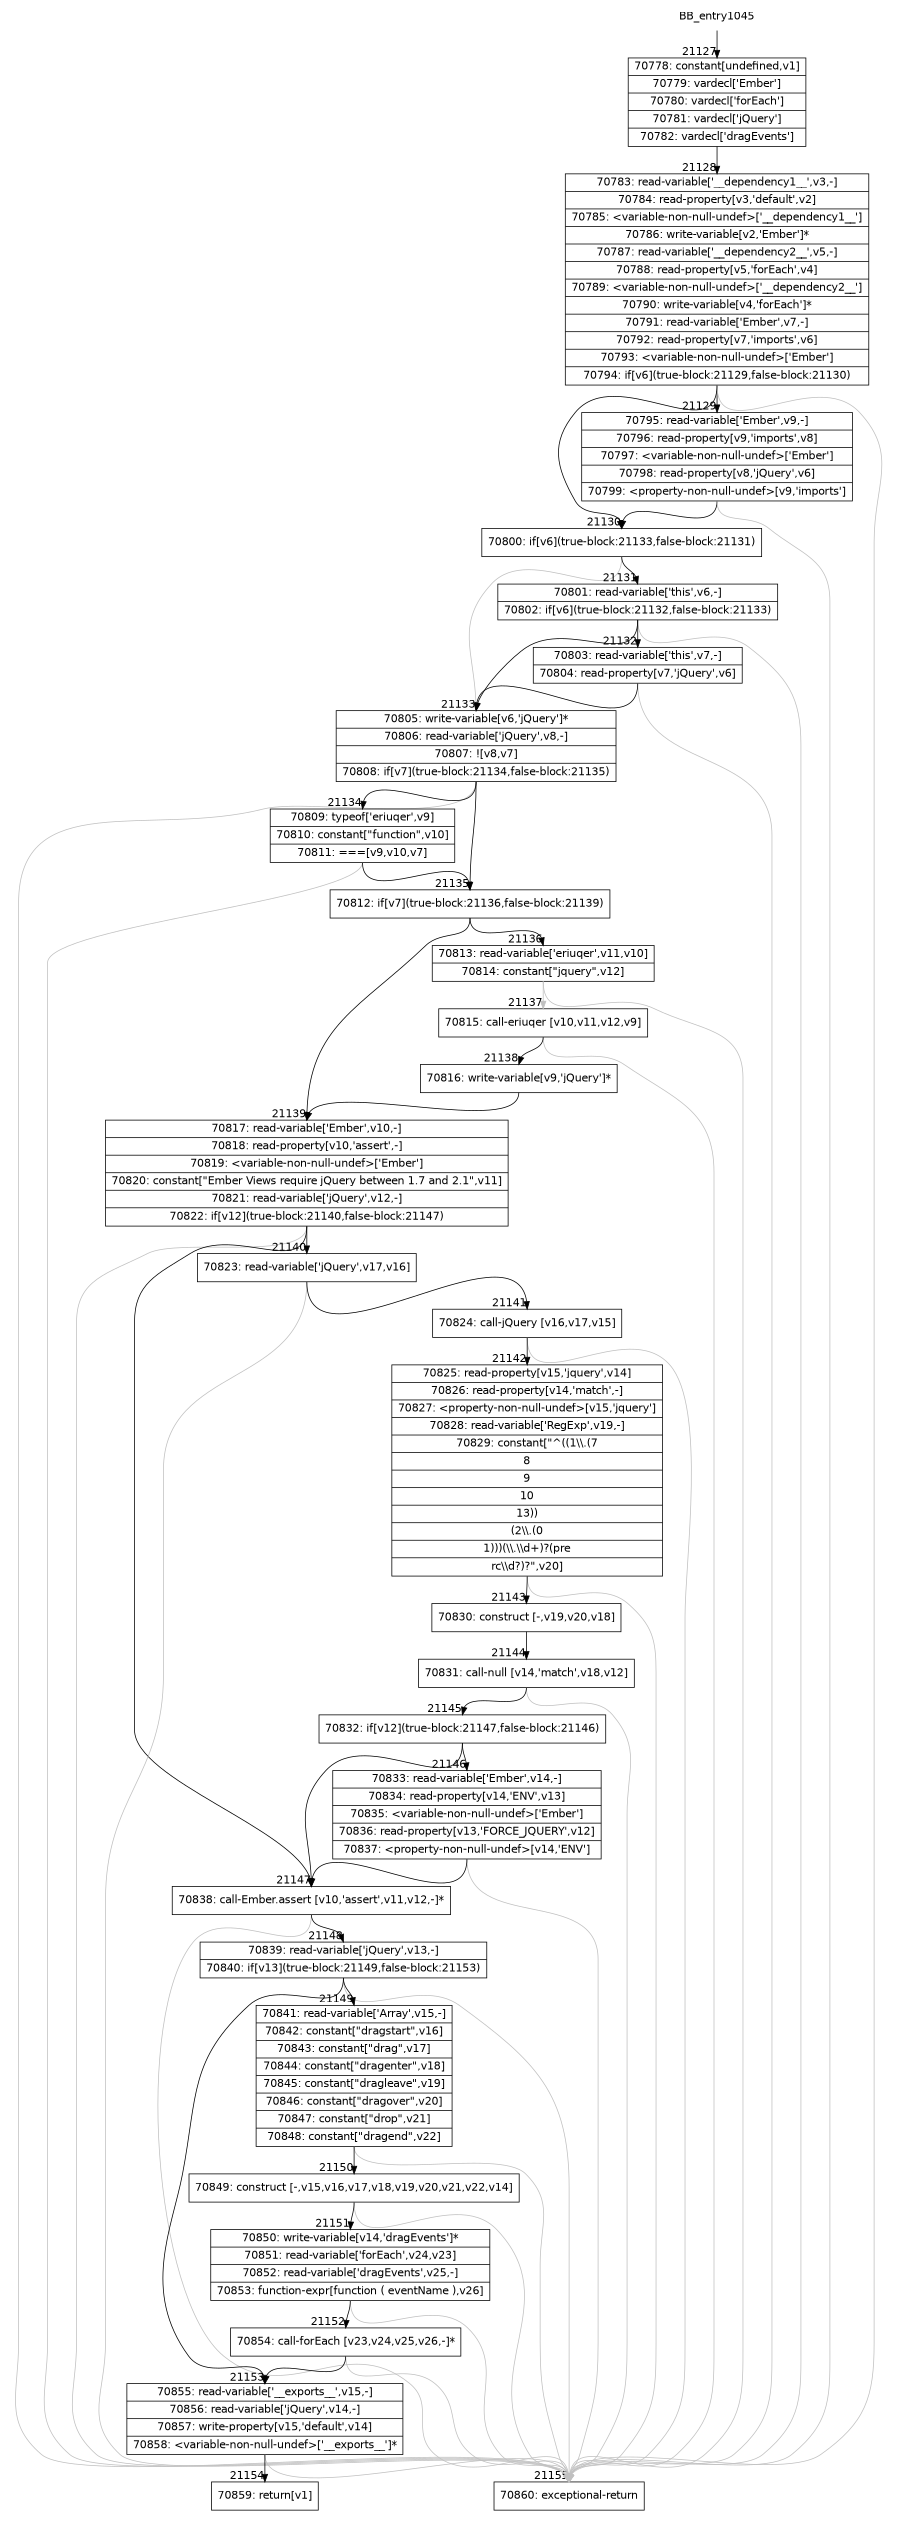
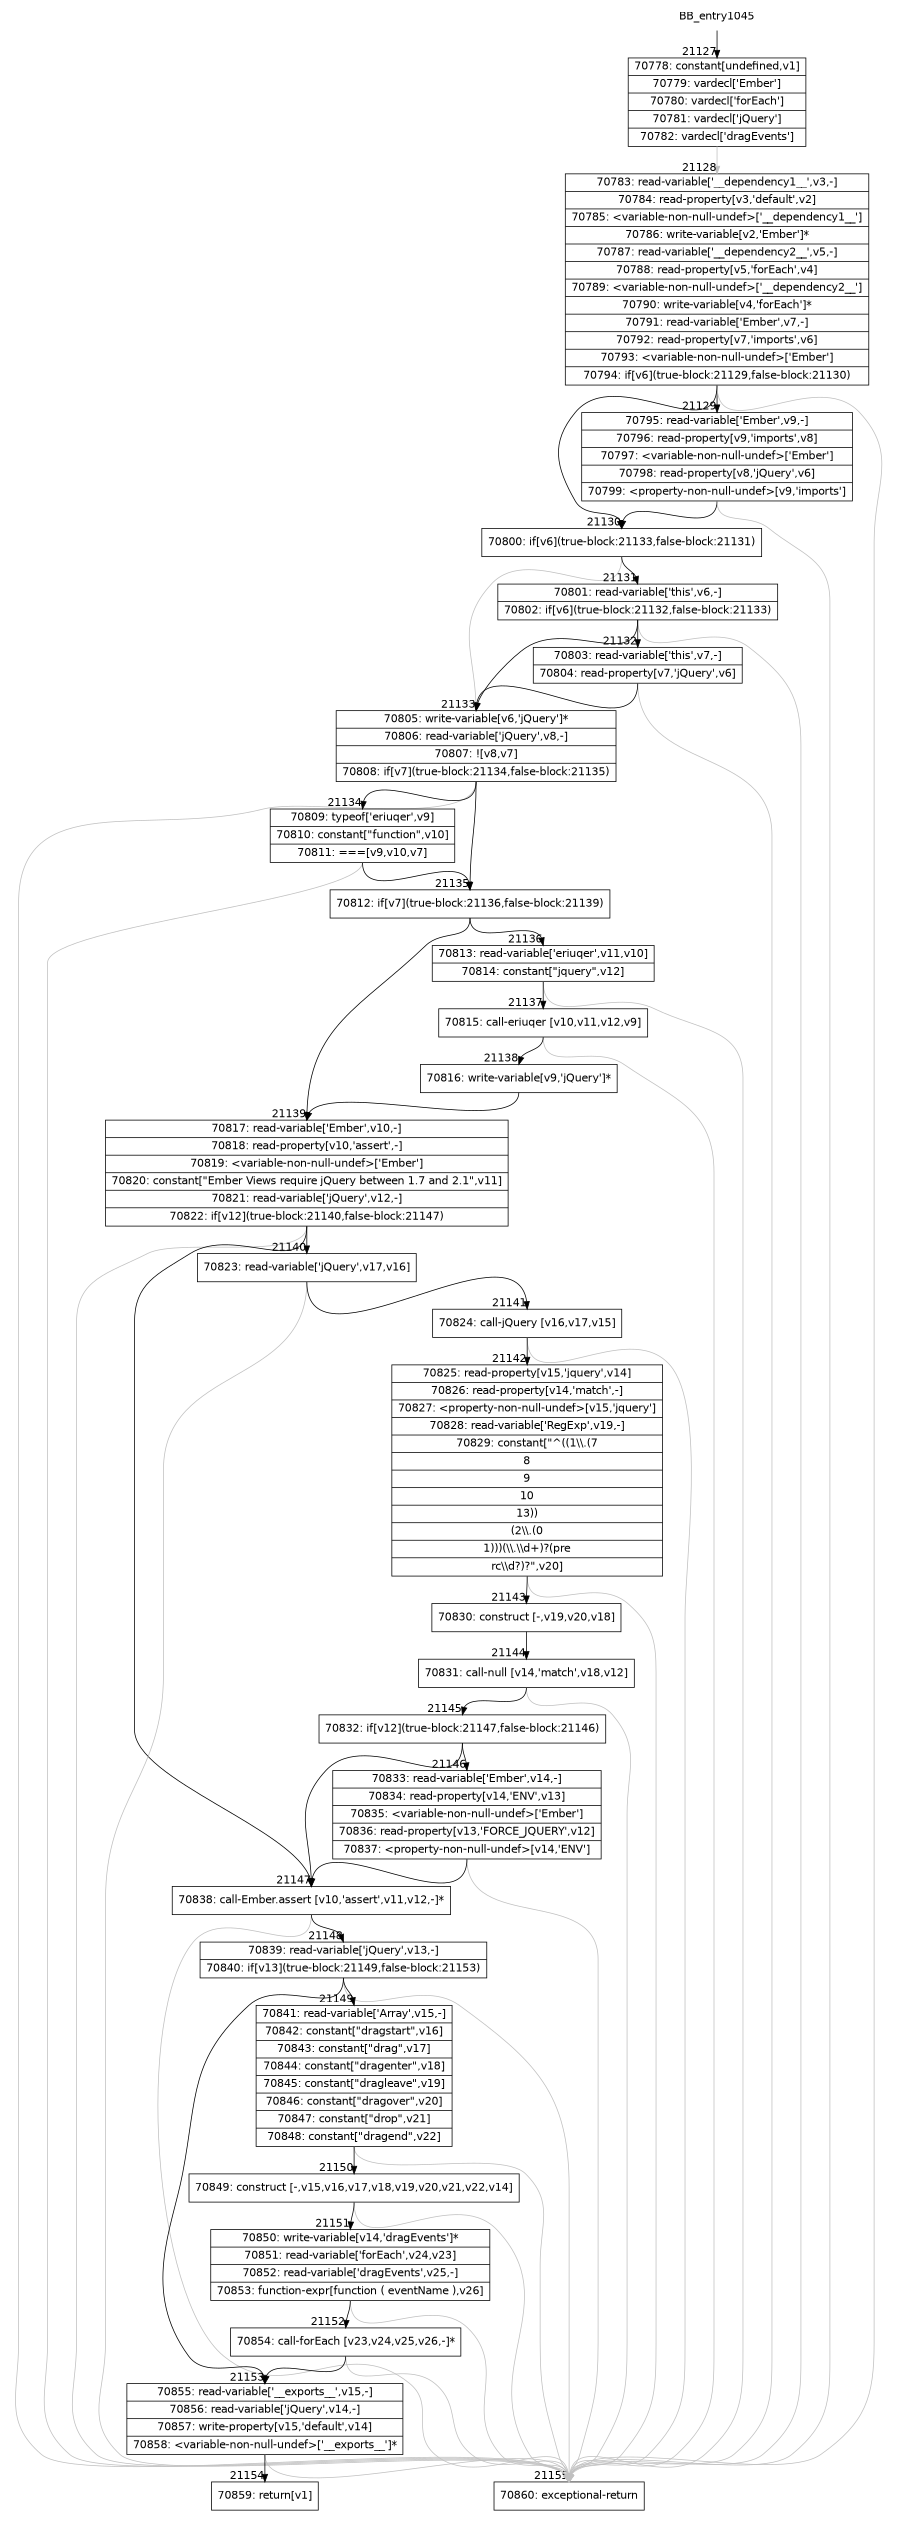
  digraph {
    fontname="DejaVu Sans"
    rankdir=TD
    node [fontname="DejaVu Sans" shape=record]
    edge [fontname="DejaVu Sans" headport=n tailport=s]
    n1 [label=BB_entry1045 shape=none]
    n2 [label="{70778: constant[undefined,v1]|70779: vardecl['Ember']|70780: vardecl['forEach']|70781: vardecl['jQuery']|70782: vardecl['dragEvents']}"]
    n3 [label="{70783: read-variable['__dependency1__',v3,-]|70784: read-property[v3,'default',v2]|70785: \<variable-non-null-undef\>['__dependency1__']|70786: write-variable[v2,'Ember']*|70787: read-variable['__dependency2__',v5,-]|70788: read-property[v5,'forEach',v4]|70789: \<variable-non-null-undef\>['__dependency2__']|70790: write-variable[v4,'forEach']*|70791: read-variable['Ember',v7,-]|70792: read-property[v7,'imports',v6]|70793: \<variable-non-null-undef\>['Ember']|70794: if[v6](true-block:21129,false-block:21130)}"]
    n4 [label="{70800: if[v6](true-block:21133,false-block:21131)}"]
    n5 [label="{70795: read-variable['Ember',v9,-]|70796: read-property[v9,'imports',v8]|70797: \<variable-non-null-undef\>['Ember']|70798: read-property[v8,'jQuery',v6]|70799: \<property-non-null-undef\>[v9,'imports']}"]
    n6 [label="{70860: exceptional-return}"]
    n7 [label="{70805: write-variable[v6,'jQuery']*|70806: read-variable['jQuery',v8,-]|70807: ![v8,v7]|70808: if[v7](true-block:21134,false-block:21135)}"]
    n8 [label="{70801: read-variable['this',v6,-]|70802: if[v6](true-block:21132,false-block:21133)}"]
    n9 [label="{70812: if[v7](true-block:21136,false-block:21139)}"]
    n10 [label="{70809: typeof['eriuqer',v9]|70810: constant[\"function\",v10]|70811: ===[v9,v10,v7]}"]
    n11 [label="{70803: read-variable['this',v7,-]|70804: read-property[v7,'jQuery',v6]}"]
    n12 [label="{70813: read-variable['eriuqer',v11,v10]|70814: constant[\"jquery\",v12]}"]
    n13 [label="{70817: read-variable['Ember',v10,-]|70818: read-property[v10,'assert',-]|70819: \<variable-non-null-undef\>['Ember']|70820: constant[\"Ember Views require jQuery between 1.7 and 2.1\",v11]|70821: read-variable['jQuery',v12,-]|70822: if[v12](true-block:21140,false-block:21147)}"]
    n14 [label="{70815: call-eriuqer [v10,v11,v12,v9]}"]
    n15 [label="{70838: call-Ember.assert [v10,'assert',v11,v12,-]*}"]
    n16 [label="{70823: read-variable['jQuery',v17,v16]}"]
    n17 [label="{70816: write-variable[v9,'jQuery']*}"]
    n18 [label="{70839: read-variable['jQuery',v13,-]|70840: if[v13](true-block:21149,false-block:21153)}"]
    n19 [label="{70824: call-jQuery [v16,v17,v15]}"]
    n20 [label="{70841: read-variable['Array',v15,-]|70842: constant[\"dragstart\",v16]|70843: constant[\"drag\",v17]|70844: constant[\"dragenter\",v18]|70845: constant[\"dragleave\",v19]|70846: constant[\"dragover\",v20]|70847: constant[\"drop\",v21]|70848: constant[\"dragend\",v22]}"]
    n21 [label="{70855: read-variable['__exports__',v15,-]|70856: read-variable['jQuery',v14,-]|70857: write-property[v15,'default',v14]|70858: \<variable-non-null-undef\>['__exports__']*}"]
    n22 [label="{70825: read-property[v15,'jquery',v14]|70826: read-property[v14,'match',-]|70827: \<property-non-null-undef\>[v15,'jquery']|70828: read-variable['RegExp',v19,-]|70829: constant[\"^((1\\\\.(7|8|9|10|13))|(2\\\\.(0|1)))(\\\\.\\\\d+)?(pre|rc\\\\d?)?\",v20]}"]
    n23 [label="{70830: construct [-,v19,v20,v18]}"]
    n24 [label="{70831: call-null [v14,'match',v18,v12]}"]
    n25 [label="{70832: if[v12](true-block:21147,false-block:21146)}"]
    n26 [label="{70833: read-variable['Ember',v14,-]|70834: read-property[v14,'ENV',v13]|70835: \<variable-non-null-undef\>['Ember']|70836: read-property[v13,'FORCE_JQUERY',v12]|70837: \<property-non-null-undef\>[v14,'ENV']}"]
    n27 [label="{70849: construct [-,v15,v16,v17,v18,v19,v20,v21,v22,v14]}"]
    n28 [label="{70859: return[v1]}"]
    n29 [label="{70850: write-variable[v14,'dragEvents']*|70851: read-variable['forEach',v24,v23]|70852: read-variable['dragEvents',v25,-]|70853: function-expr[function ( eventName ),v26]}"]
    n30 [label="{70854: call-forEach [v23,v24,v25,v26,-]*}"]
    n1 -> n2 [headlabel="    21127"]
-   n2 -> n3 [headlabel="      21128"]
+   n2 -> n3 [headlabel="      21128" color=gray]
    n3 -> n4 [headlabel="      21130"]
    n3 -> n5 [headlabel="      21129"]
    n3 -> n6 [color=gray headlabel="      21155"]
    n4 -> n7 [color=gray headlabel="      21133"]
    n4 -> n8 [headlabel="      21131"]
    n5 -> n4
    n5 -> n6 [color=gray]
    n7 -> n6 [color=gray]
    n7 -> n9 [headlabel="      21135"]
    n7 -> n10 [headlabel="      21134"]
    n8 -> n6 [color=gray]
    n8 -> n7
    n8 -> n11 [headlabel="      21132"]
    n9 -> n12 [headlabel="      21136"]
    n9 -> n13 [headlabel="      21139"]
    n10 -> n6 [color=gray]
    n10 -> n9
    n11 -> n6 [color=gray]
    n11 -> n7
    n12 -> n6 [color=gray]
-   n12 -> n14 [headlabel="      21137" color=gray]
+   n12 -> n14 [headlabel="      21137"]
    n13 -> n6 [color=gray]
    n13 -> n15 [headlabel="      21147"]
    n13 -> n16 [headlabel="      21140"]
    n14 -> n6 [color=gray]
    n14 -> n17 [headlabel="      21138"]
    n15 -> n6 [color=gray]
    n15 -> n18 [headlabel="      21148"]
    n16 -> n6 [color=gray]
    n16 -> n19 [headlabel="      21141"]
    n17 -> n13
    n18 -> n6 [color=gray]
    n18 -> n20 [headlabel="      21149"]
    n18 -> n21 [headlabel="      21153"]
    n19 -> n6 [color=gray]
    n19 -> n22 [headlabel="      21142"]
    n20 -> n6 [color=gray]
    n20 -> n27 [headlabel="      21150"]
    n21 -> n6 [color=gray]
    n21 -> n28 [headlabel="      21154"]
    n22 -> n6 [color=gray]
    n22 -> n23 [headlabel="      21143"]
    n23 -> n24 [headlabel="      21144"]
    n24 -> n6 [color=gray]
    n24 -> n25 [headlabel="      21145"]
    n25 -> n15
    n25 -> n26 [headlabel="      21146"]
    n26 -> n6 [color=gray]
    n26 -> n15
    n27 -> n6 [color=gray]
    n27 -> n29 [headlabel="      21151"]
    n29 -> n6 [color=gray]
    n29 -> n30 [headlabel="      21152"]
    n30 -> n6 [color=gray]
    n30 -> n21
  }
